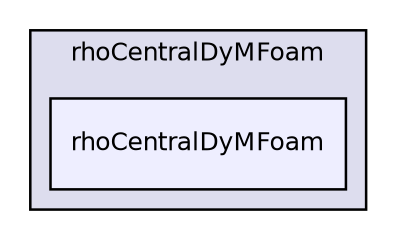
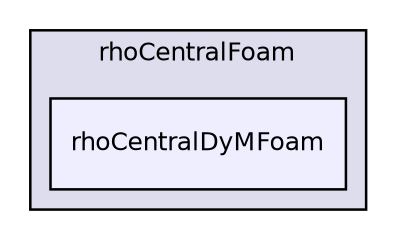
  digraph {
    compound=true
    rankdir=LR
    n1 [fillcolor="#eeeeff" fontname=Helvetica fontsize=10 label=rhoCentralDyMFoam pencolor=black shape=box style=filled]
    subgraph cluster_1 {
      bgcolor="#ddddee"
      fontname=Helvetica
      fontsize=10
-     label=rhoCentralDyMFoam
+     label=rhoCentralFoam
      pencolor=black
      n1
    }
  }
